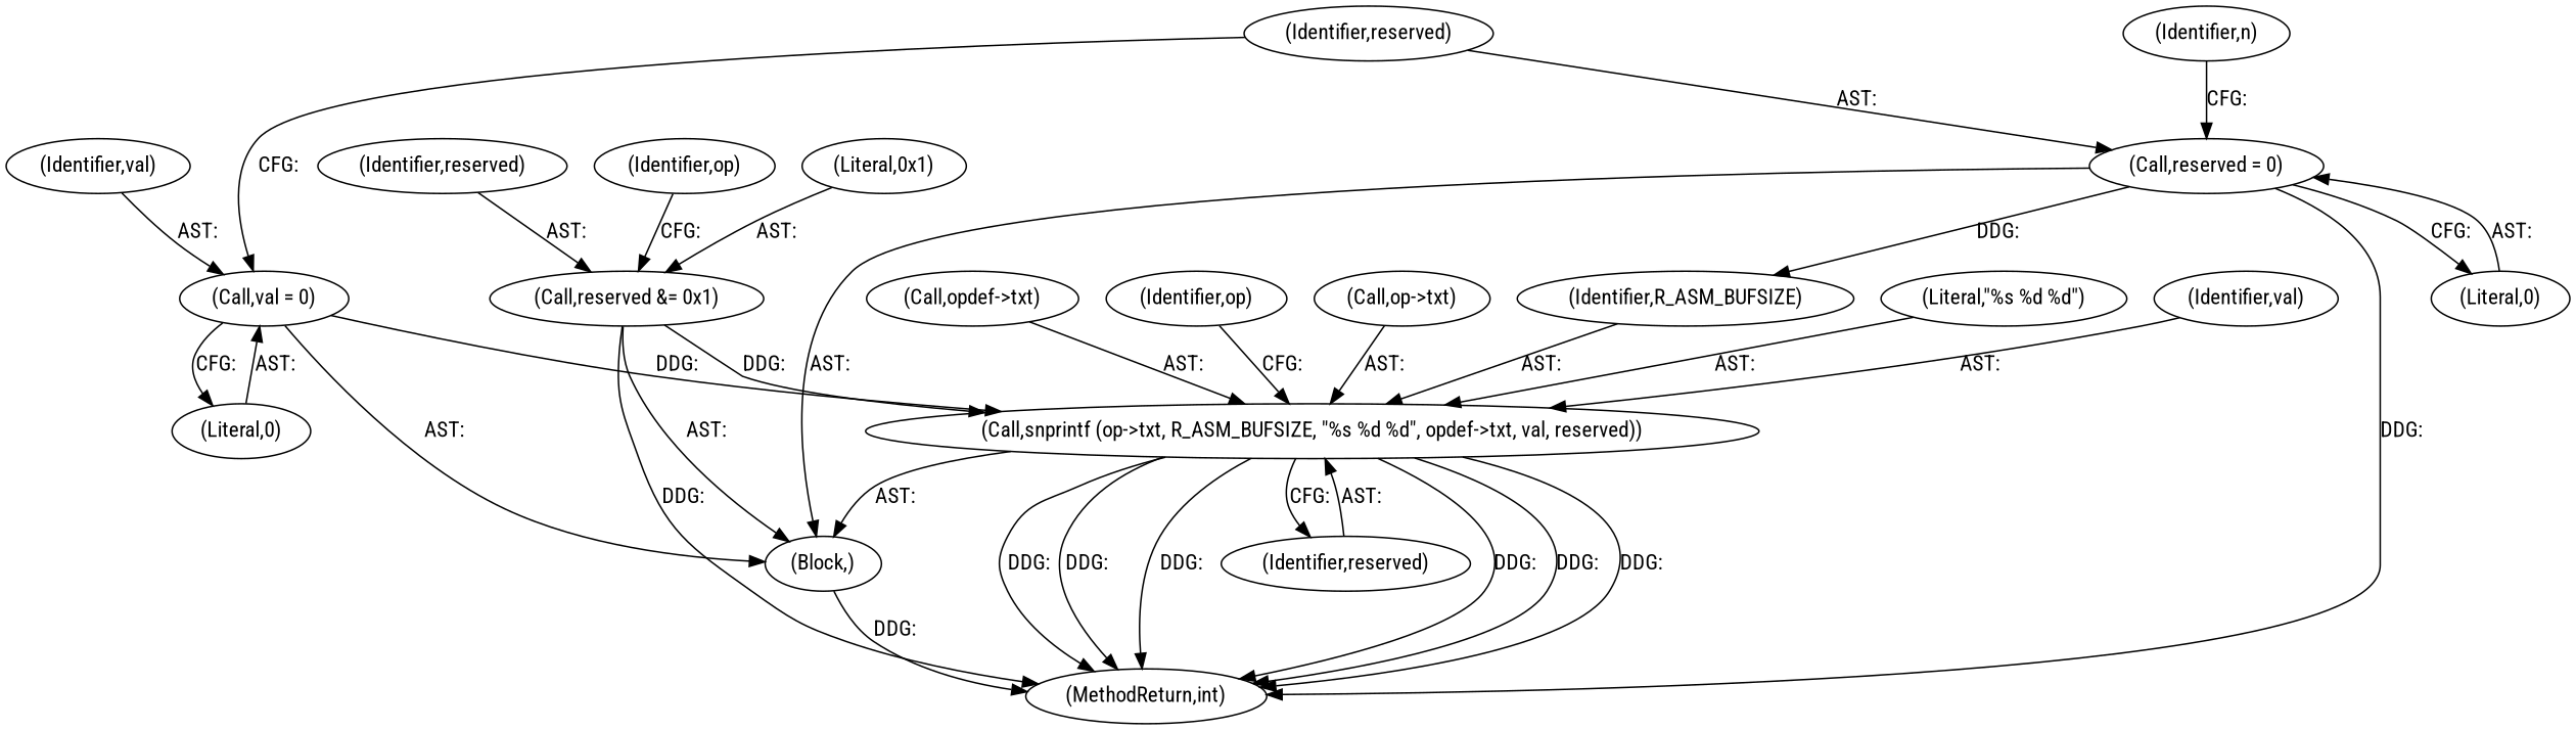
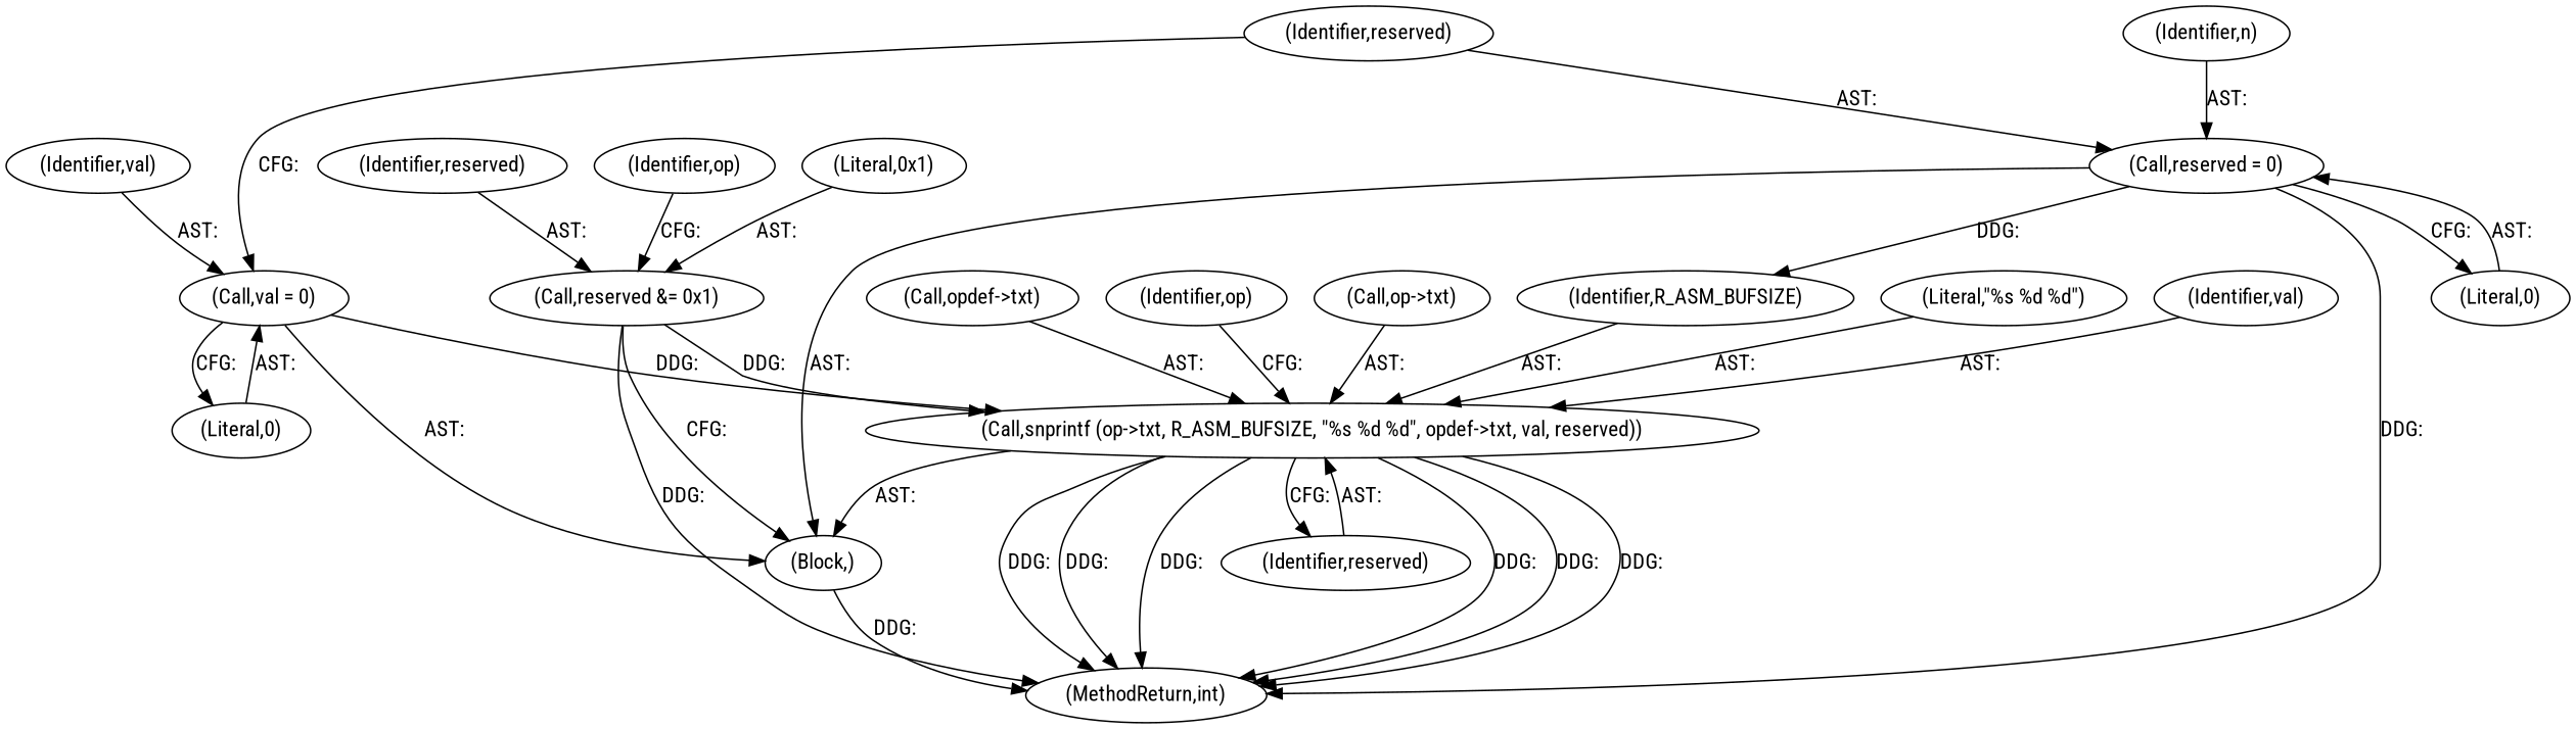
  digraph {
    fontname="Roboto Condensed"
    node [fontname="Roboto Condensed"]
    edge [fontname="Roboto Condensed"]
    n1 [label="(Call,snprintf (op->txt, R_ASM_BUFSIZE, \"%s %d %d\", opdef->txt, val, reserved))"]
    n2 [label="(MethodReturn,int)"]
    n3 [label="(Identifier,reserved)"]
    n4 [label="(Block,)"]
    n5 [label="(Call,val = 0)"]
    n6 [label="(Literal,0)"]
    n7 [label="(Call,reserved &= 0x1)"]
    n8 [label="(Literal,0x1)"]
    n9 [label="(Call,reserved = 0)"]
    n10 [label="(Literal,0)"]
    n11 [label="(Identifier,R_ASM_BUFSIZE)"]
    n12 [label="(Identifier,reserved)"]
    n13 [label="(Identifier,reserved)"]
    n14 [label="(Literal,\"%s %d %d\")"]
    n15 [label="(Identifier,val)"]
    n16 [label="(Identifier,n)"]
    n17 [label="(Call,opdef->txt)"]
    n18 [label="(Identifier,op)"]
    n19 [label="(Identifier,op)"]
    n20 [label="(Identifier,val)"]
    n21 [label="(Call,op->txt)"]
    n1 -> n2 [label="DDG: "]
    n1 -> n2 [label="DDG: "]
    n1 -> n2 [label="DDG: "]
    n1 -> n2 [label="DDG: "]
    n1 -> n2 [label="DDG: "]
    n1 -> n2 [label="DDG: "]
    n1 -> n3 [label="CFG: "]
    n1 -> n4 [label="AST: "]
    n3 -> n1 [label="AST: "]
    n4 -> n2 [label="DDG: "]
    n5 -> n1 [label="DDG: "]
    n5 -> n4 [label="AST: "]
    n5 -> n6 [label="CFG: "]
    n6 -> n5 [label="AST: "]
    n7 -> n1 [label="DDG: "]
    n7 -> n2 [label="DDG: "]
-   n7 -> n4 [label="AST: "]
+   n7 -> n4 [label="CFG: "]
    n8 -> n7 [label="AST: "]
    n9 -> n2 [label="DDG: "]
    n9 -> n4 [label="AST: "]
    n9 -> n10 [label="CFG: "]
    n9 -> n11 [label="DDG: "]
    n10 -> n9 [label="AST: "]
    n11 -> n1 [label="AST: "]
    n12 -> n7 [label="AST: "]
    n13 -> n5 [label="CFG: "]
    n13 -> n9 [label="AST: "]
    n14 -> n1 [label="AST: "]
    n15 -> n1 [label="AST: "]
-   n16 -> n9 [label="CFG: "]
+   n16 -> n9 [label="AST: "]
    n17 -> n1 [label="AST: "]
    n18 -> n1 [label="CFG: "]
    n19 -> n7 [label="CFG: "]
    n20 -> n5 [label="AST: "]
    n21 -> n1 [label="AST: "]
  }
